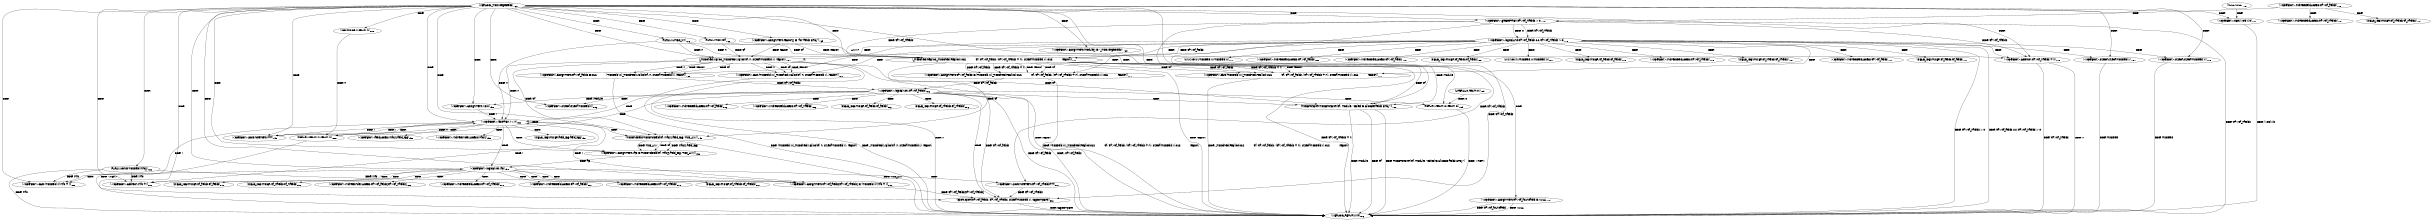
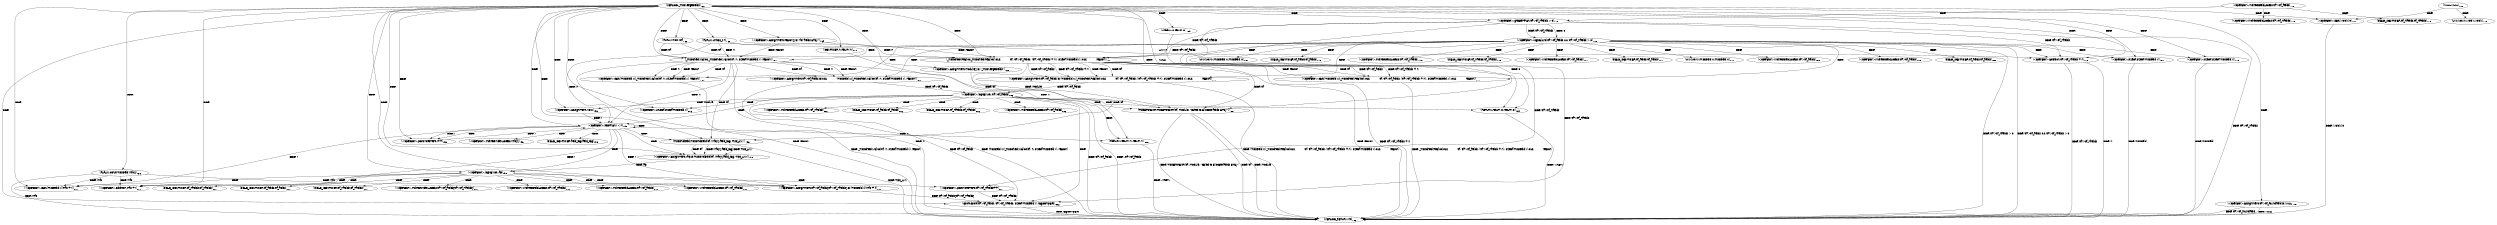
  digraph {
    fontname="DejaVu Sans"
    node [fontname="DejaVu Sans"]
    edge [fontname="DejaVu Sans"]
    n1 [label=<(METHOD,_TIFFMergeFields)<SUB>766</SUB>>]
    n2 [label=<(PARAM,TIFF *tif)<SUB>766</SUB>>]
    n3 [label=<(PARAM,const TIFFField info[])<SUB>766</SUB>>]
    n4 [label=<(PARAM,uint32_t n)<SUB>766</SUB>>]
    n5 [label=<(&lt;operator&gt;.assignment,module[] = &quot;_TIFFMergeFields&quot;)<SUB>768</SUB>>]
    n6 [label=<(&lt;operator&gt;.assignment,reason[] = &quot;for fields array&quot;)<SUB>769</SUB>>]
    n7 [label=<(&lt;operator&gt;.assignment,tif-&gt;tif_foundfield = NULL)<SUB>773</SUB>>]
    n8 [label=<(qsort,qsort(tif-&gt;tif_fields, tif-&gt;tif_nfields, sizeof(TIFFField *), tagCompare))<SUB>806</SUB>>]
    n9 [label=<(&lt;operator&gt;.lessThan,i &lt; n)<SUB>793</SUB>>]
    n10 [label=<(&lt;operator&gt;.postIncrement,i++)<SUB>793</SUB>>]
    n11 [label=<(IDENTIFIER,n,return n;)<SUB>808</SUB>>]
    n12 [label=<(TIFFErrorExtR,TIFFErrorExtR(tif, module, &quot;Failed to allocate fields array&quot;))<SUB>788</SUB>>]
    n13 [label=<(RETURN,return 0;,return 0;)<SUB>789</SUB>>]
    n14 [label=<(&lt;operator&gt;.assignment,i = 0)<SUB>793</SUB>>]
    n15 [label=<(&lt;operator&gt;.assignment,*fip = TIFFFindField(tif, info[i].field_tag, TIFF_ANY))<SUB>795</SUB>>]
    n16 [label=<(&lt;operator&gt;.sizeOf,sizeof(TIFFField *))<SUB>806</SUB>>]
    n17 [label=<(&lt;operator&gt;.cast,(void *)0)<SUB>773</SUB>>]
    n18 [label=<(&lt;operator&gt;.greaterThan,tif-&gt;tif_nfields &gt; 0)<SUB>775</SUB>>]
    n19 [label=<(LITERAL,0,return 0;)<SUB>789</SUB>>]
    n20 [label=<(&lt;operator&gt;.logicalNot,!fip)<SUB>798</SUB>>]
    n21 [label=<(TIFFFindField,TIFFFindField(tif, info[i].field_tag, TIFF_ANY))<SUB>795</SUB>>]
    n22 [label=<(&lt;operator&gt;.assignment,tif-&gt;tif_fields[tif-&gt;tif_nfields] = (TIFFField *)(info + i))<SUB>800</SUB>>]
    n23 [label=<(_TIFFCheckRealloc,_TIFFCheckRealloc(\012            tif, tif-&gt;tif_fields, (tif-&gt;tif_nfields + n), sizeof(TIFFField *),\012            reason))<SUB>777</SUB>>]
    n24 [label=<(&lt;operator&gt;.addition,tif-&gt;tif_nfields + n)<SUB>778</SUB>>]
    n25 [label=<(&lt;operator&gt;.sizeOf,sizeof(TIFFField *))<SUB>778</SUB>>]
    n26 [label=<(_TIFFCheckMalloc,_TIFFCheckMalloc(tif, n, sizeof(TIFFField *), reason))<SUB>784</SUB>>]
    n27 [label=<(&lt;operator&gt;.cast,(TIFFField *)(info + i))<SUB>800</SUB>>]
    n28 [label=<(&lt;operator&gt;.sizeOf,sizeof(TIFFField *))<SUB>784</SUB>>]
    n29 [label=<(&lt;operator&gt;.addition,info + i)<SUB>800</SUB>>]
    n30 [label=<(METHOD_RETURN,int)<SUB>786</SUB>>]
    n31 [label=<(RETURN,return n;,return n;)<SUB>808</SUB>>]
-   n32 [label=<(&lt;operator&gt;.fieldAccess,info[i].field_tag)<SUB>795</SUB>>]
    n33 [label=<(&lt;operator&gt;.indirectIndexAccess,info[i])<SUB>795</SUB>>]
    n34 [label=<(FIELD_IDENTIFIER,field_tag,field_tag)<SUB>795</SUB>>]
    n35 [label=<(&lt;operator&gt;.logicalAnd,tif-&gt;tif_fields &amp;&amp; tif-&gt;tif_nfields &gt; 0)<SUB>775</SUB>>]
    n36 [label=<(&lt;operator&gt;.postIncrement,tif-&gt;tif_nfields++)<SUB>801</SUB>>]
    n37 [label=<(&lt;operator&gt;.indirectIndexAccess,tif-&gt;tif_fields[tif-&gt;tif_nfields])<SUB>800</SUB>>]
    n38 [label=<(&lt;operator&gt;.indirectFieldAccess,tif-&gt;tif_nfields)<SUB>801</SUB>>]
    n39 [label=<(&lt;operator&gt;.indirectFieldAccess,tif-&gt;tif_fields)<SUB>800</SUB>>]
    n40 [label=<(&lt;operator&gt;.indirectFieldAccess,tif-&gt;tif_nfields)<SUB>800</SUB>>]
    n41 [label=<(FIELD_IDENTIFIER,tif_nfields,tif_nfields)<SUB>801</SUB>>]
    n42 [label=<(FIELD_IDENTIFIER,tif_fields,tif_fields)<SUB>800</SUB>>]
    n43 [label=<(FIELD_IDENTIFIER,tif_nfields,tif_nfields)<SUB>800</SUB>>]
    n44 [label=<(&lt;operator&gt;.assignment,tif-&gt;tif_fields = (TIFFField **)_TIFFCheckRealloc(\012            tif, tif-&gt;tif_fields, (tif-&gt;tif_nfields + n), sizeof(TIFFField *),\012            reason))<SUB>777</SUB>>]
    n45 [label=<(&lt;operator&gt;.cast,(TIFFField **)_TIFFCheckRealloc(\012            tif, tif-&gt;tif_fields, (tif-&gt;tif_nfields + n), sizeof(TIFFField *),\012            reason))<SUB>777</SUB>>]
    n46 [label=<(&lt;operator&gt;.assignment,tif-&gt;tif_fields =\012            (TIFFField **)_TIFFCheckMalloc(tif, n, sizeof(TIFFField *), reason))<SUB>783</SUB>>]
    n47 [label=<(&lt;operator&gt;.cast,(TIFFField **)_TIFFCheckMalloc(tif, n, sizeof(TIFFField *), reason))<SUB>784</SUB>>]
    n48 [label=<(&lt;operator&gt;.indirectFieldAccess,tif-&gt;tif_fields)<SUB>777</SUB>>]
    n49 [label=<(FIELD_IDENTIFIER,tif_fields,tif_fields)<SUB>777</SUB>>]
    n50 [label=<(UNKNOWN,TIFFField **,TIFFField **)<SUB>777</SUB>>]
    n51 [label=<(&lt;operator&gt;.indirectFieldAccess,tif-&gt;tif_fields)<SUB>783</SUB>>]
    n52 [label=<(&lt;operator&gt;.indirectFieldAccess,tif-&gt;tif_fields)<SUB>778</SUB>>]
    n53 [label=<(FIELD_IDENTIFIER,tif_fields,tif_fields)<SUB>783</SUB>>]
    n54 [label=<(UNKNOWN,TIFFField **,TIFFField **)<SUB>784</SUB>>]
    n55 [label=<(FIELD_IDENTIFIER,tif_fields,tif_fields)<SUB>778</SUB>>]
    n56 [label=<(&lt;operator&gt;.indirectFieldAccess,tif-&gt;tif_nfields)<SUB>778</SUB>>]
    n57 [label=<(FIELD_IDENTIFIER,tif_nfields,tif_nfields)<SUB>778</SUB>>]
    n58 [label=<(&lt;operator&gt;.logicalNot,!tif-&gt;tif_fields)<SUB>786</SUB>>]
    n59 [label=<(&lt;operator&gt;.indirectFieldAccess,tif-&gt;tif_fields)<SUB>806</SUB>>]
    n60 [label=<(&lt;operator&gt;.indirectFieldAccess,tif-&gt;tif_nfields)<SUB>806</SUB>>]
    n61 [label=<(FIELD_IDENTIFIER,tif_fields,tif_fields)<SUB>806</SUB>>]
    n62 [label=<(FIELD_IDENTIFIER,tif_nfields,tif_nfields)<SUB>806</SUB>>]
    n63 [label=<(NULL,NULL)<SUB>773</SUB>>]
+   n64 [label=<(UNKNOWN,void *,void *)<SUB>773</SUB>>]
    n65 [label=<(&lt;operator&gt;.indirectFieldAccess,tif-&gt;tif_fields)<SUB>775</SUB>>]
    n66 [label=<(&lt;operator&gt;.indirectFieldAccess,tif-&gt;tif_nfields)<SUB>775</SUB>>]
    n67 [label=<(FIELD_IDENTIFIER,tif_nfields,tif_nfields)<SUB>775</SUB>>]
    n1 -> n2 [label="DDG: "]
    n1 -> n3 [label="DDG: "]
    n1 -> n4 [label="DDG: "]
    n1 -> n5 [label="DDG: "]
    n1 -> n6 [label="DDG: "]
    n1 -> n7 [label="DDG: "]
    n1 -> n8 [label="DDG: "]
    n1 -> n9 [label="DDG: "]
    n1 -> n10 [label="DDG: "]
    n1 -> n11 [label="DDG: "]
    n1 -> n12 [label="DDG: "]
-   n1 -> n13 [label="DDG: "]
+   n1 -> n13 [label="NULL: "]
    n1 -> n14 [label="DDG: "]
    n1 -> n15 [label="DDG: "]
    n1 -> n16 [label="DDG: "]
    n1 -> n17 [label="DDG: "]
    n1 -> n18 [label="DDG: "]
+   n1 -> n19 [label="DDG: "]
    n1 -> n20 [label="DDG: "]
    n1 -> n21 [label="DDG: "]
    n1 -> n22 [label="DDG: "]
    n1 -> n23 [label="DDG: "]
    n1 -> n24 [label="DDG: "]
    n1 -> n25 [label="DDG: "]
    n1 -> n26 [label="DDG: "]
    n1 -> n27 [label="DDG: "]
    n1 -> n28 [label="DDG: "]
    n1 -> n29 [label="DDG: "]
    n2 -> n23 [label="DDG: tif"]
    n2 -> n26 [label="DDG: tif"]
    n3 -> n22 [label="DDG: info"]
    n3 -> n27 [label="DDG: info"]
    n3 -> n29 [label="DDG: info"]
    n3 -> n30 [label="DDG: info"]
    n4 -> n9 [label="DDG: n"]
    n4 -> n23 [label="DDG: n"]
    n4 -> n24 [label="ANY: n"]
    n4 -> n26 [label="DDG: n"]
    n5 -> n12 [label="DDG: module"]
    n6 -> n23 [label="DDG: reason"]
    n6 -> n26 [label="DDG: reason"]
    n7 -> n30 [label="DDG: tif-&gt;tif_foundfield"]
    n7 -> n30 [label="DDG: NULL"]
    n8 -> n30 [label="DDG: tagCompare"]
    n9 -> n9 [label="CDG: "]
    n9 -> n10 [label="DDG: i"]
    n9 -> n10 [label="CDG: "]
    n9 -> n15 [label="CDG: "]
    n9 -> n20 [label="CDG: "]
    n9 -> n21 [label="CDG: "]
    n9 -> n22 [label="DDG: i"]
    n9 -> n27 [label="DDG: i"]
    n9 -> n29 [label="DDG: i"]
    n9 -> n31 [label="DDG: n"]
-   n9 -> n32 [label="CDG: "]
    n9 -> n33 [label="CDG: "]
    n9 -> n34 [label="CDG: "]
    n10 -> n9 [label="DDG: i"]
    n11 -> n31 [label="DDG: n"]
    n12 -> n30 [label="DDG: tif"]
    n12 -> n30 [label="DDG: module"]
    n12 -> n30 [label="DDG: TIFFErrorExtR(tif, module, &quot;Failed to allocate fields array&quot;)"]
    n13 -> n30 [label="DDG: &lt;RET&gt;"]
    n14 -> n9 [label="DDG: i"]
    n15 -> n20 [label="DDG: fip"]
    n17 -> n30 [label="DDG: (void *)0"]
    n18 -> n8 [label="DDG: tif-&gt;tif_nfields"]
    n18 -> n23 [label="DDG: tif-&gt;tif_nfields"]
    n18 -> n24 [label="DDG: tif-&gt;tif_nfields"]
    n18 -> n30 [label="DDG: tif-&gt;tif_nfields"]
    n18 -> n35 [label="DDG: tif-&gt;tif_nfields"]
    n18 -> n35 [label="DDG: 0"]
    n18 -> n36 [label="DDG: tif-&gt;tif_nfields"]
    n19 -> n13 [label="DDG: 0"]
    n20 -> n22 [label="CDG: "]
    n20 -> n27 [label="CDG: "]
    n20 -> n29 [label="CDG: "]
    n20 -> n36 [label="CDG: "]
    n20 -> n37 [label="CDG: "]
    n20 -> n38 [label="CDG: "]
    n20 -> n39 [label="CDG: "]
    n20 -> n40 [label="CDG: "]
    n20 -> n41 [label="CDG: "]
    n20 -> n42 [label="CDG: "]
    n20 -> n43 [label="CDG: "]
    n21 -> n15 [label="DDG: tif"]
    n21 -> n15 [label="DDG: info[i].field_tag"]
    n21 -> n15 [label="DDG: TIFF_ANY"]
    n21 -> n30 [label="DDG: TIFF_ANY"]
    n22 -> n8 [label="DDG: tif-&gt;tif_fields[tif-&gt;tif_nfields]"]
    n23 -> n12 [label="DDG: tif"]
    n23 -> n21 [label="DDG: tif"]
    n23 -> n30 [label="DDG: tif-&gt;tif_nfields + n"]
    n23 -> n30 [label="DDG: reason"]
    n23 -> n44 [label="DDG: tif"]
    n23 -> n44 [label="DDG: tif-&gt;tif_fields"]
    n23 -> n44 [label="DDG: tif-&gt;tif_nfields + n"]
    n23 -> n44 [label="DDG: reason"]
    n23 -> n45 [label="DDG: tif"]
    n23 -> n45 [label="DDG: tif-&gt;tif_fields"]
    n23 -> n45 [label="DDG: tif-&gt;tif_nfields + n"]
    n23 -> n45 [label="DDG: reason"]
    n24 -> n30 [label="DDG: tif-&gt;tif_nfields"]
    n24 -> n30 [label="DDG: n"]
    n25 -> n30 [label="DDG: TIFFField"]
    n26 -> n9 [label="DDG: n"]
    n26 -> n12 [label="DDG: tif"]
    n26 -> n21 [label="DDG: tif"]
    n26 -> n30 [label="DDG: n"]
    n26 -> n30 [label="DDG: reason"]
    n26 -> n46 [label="DDG: tif"]
    n26 -> n46 [label="DDG: n"]
    n26 -> n46 [label="DDG: reason"]
    n26 -> n47 [label="DDG: tif"]
    n26 -> n47 [label="DDG: n"]
    n26 -> n47 [label="DDG: reason"]
    n28 -> n30 [label="DDG: TIFFField"]
    n31 -> n30 [label="DDG: &lt;RET&gt;"]
    n35 -> n23 [label="DDG: tif-&gt;tif_fields"]
    n35 -> n23 [label="CDG: "]
    n35 -> n24 [label="CDG: "]
    n35 -> n25 [label="CDG: "]
    n35 -> n26 [label="CDG: "]
    n35 -> n28 [label="CDG: "]
    n35 -> n30 [label="DDG: tif-&gt;tif_nfields &gt; 0"]
    n35 -> n30 [label="DDG: tif-&gt;tif_fields &amp;&amp; tif-&gt;tif_nfields &gt; 0"]
    n35 -> n44 [label="CDG: "]
    n35 -> n45 [label="CDG: "]
    n35 -> n46 [label="CDG: "]
    n35 -> n47 [label="CDG: "]
    n35 -> n48 [label="CDG: "]
    n35 -> n49 [label="CDG: "]
    n35 -> n50 [label="CDG: "]
    n35 -> n51 [label="CDG: "]
    n35 -> n52 [label="CDG: "]
    n35 -> n53 [label="CDG: "]
    n35 -> n54 [label="CDG: "]
    n35 -> n55 [label="CDG: "]
    n35 -> n56 [label="CDG: "]
    n35 -> n57 [label="CDG: "]
    n36 -> n8 [label="DDG: tif-&gt;tif_nfields"]
    n44 -> n30 [label="DDG: (TIFFField **)_TIFFCheckRealloc(\012            tif, tif-&gt;tif_fields, (tif-&gt;tif_nfields + n), sizeof(TIFFField *),\012            reason)"]
    n44 -> n58 [label="DDG: tif-&gt;tif_fields"]
    n45 -> n30 [label="DDG: _TIFFCheckRealloc(\012            tif, tif-&gt;tif_fields, (tif-&gt;tif_nfields + n), sizeof(TIFFField *),\012            reason)"]
    n46 -> n30 [label="DDG: (TIFFField **)_TIFFCheckMalloc(tif, n, sizeof(TIFFField *), reason)"]
    n46 -> n58 [label="DDG: tif-&gt;tif_fields"]
    n47 -> n30 [label="DDG: _TIFFCheckMalloc(tif, n, sizeof(TIFFField *), reason)"]
    n58 -> n8 [label="DDG: tif-&gt;tif_fields"]
    n58 -> n8 [label="CDG: "]
    n58 -> n9 [label="CDG: "]
    n58 -> n12 [label="CDG: "]
    n58 -> n13 [label="CDG: "]
    n58 -> n14 [label="DDG: module"]
    n58 -> n16 [label="CDG: "]
    n58 -> n30 [label="DDG: tif-&gt;tif_fields"]
    n58 -> n30 [label="DDG: !tif-&gt;tif_fields"]
    n58 -> n31 [label="CDG: "]
    n58 -> n59 [label="CDG: "]
    n58 -> n60 [label="CDG: "]
    n58 -> n61 [label="CDG: "]
    n58 -> n62 [label="CDG: "]
    n63 -> n17 [label="CDG: "]
+   n63 -> n64 [label="CDG: "]
    n65 -> n18 [label="CDG: "]
    n65 -> n66 [label="CDG: "]
    n65 -> n67 [label="CDG: "]
  }
